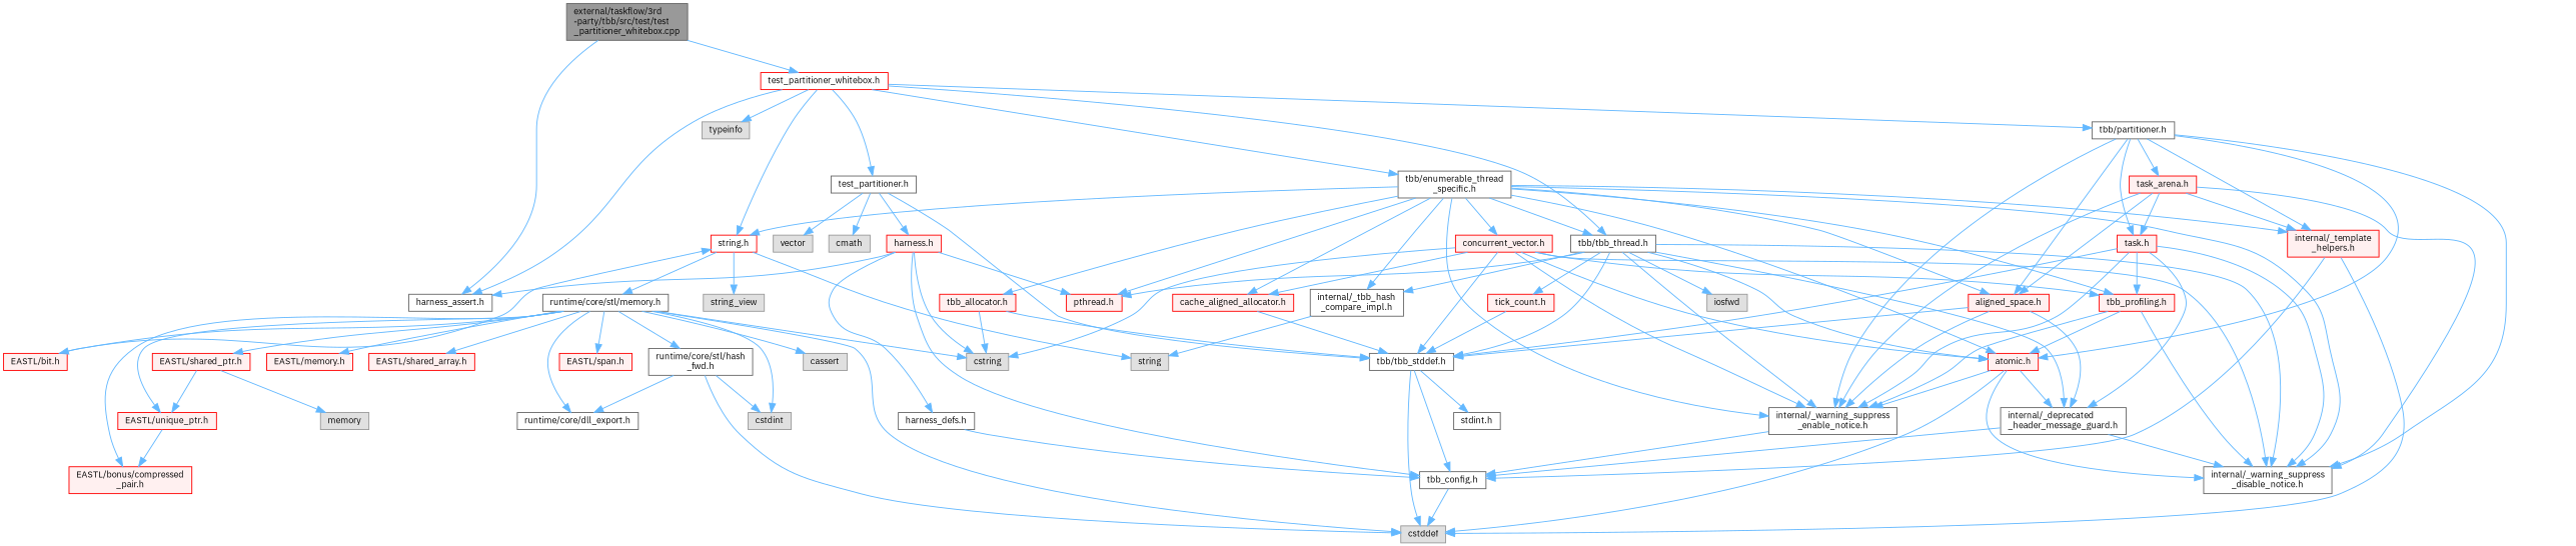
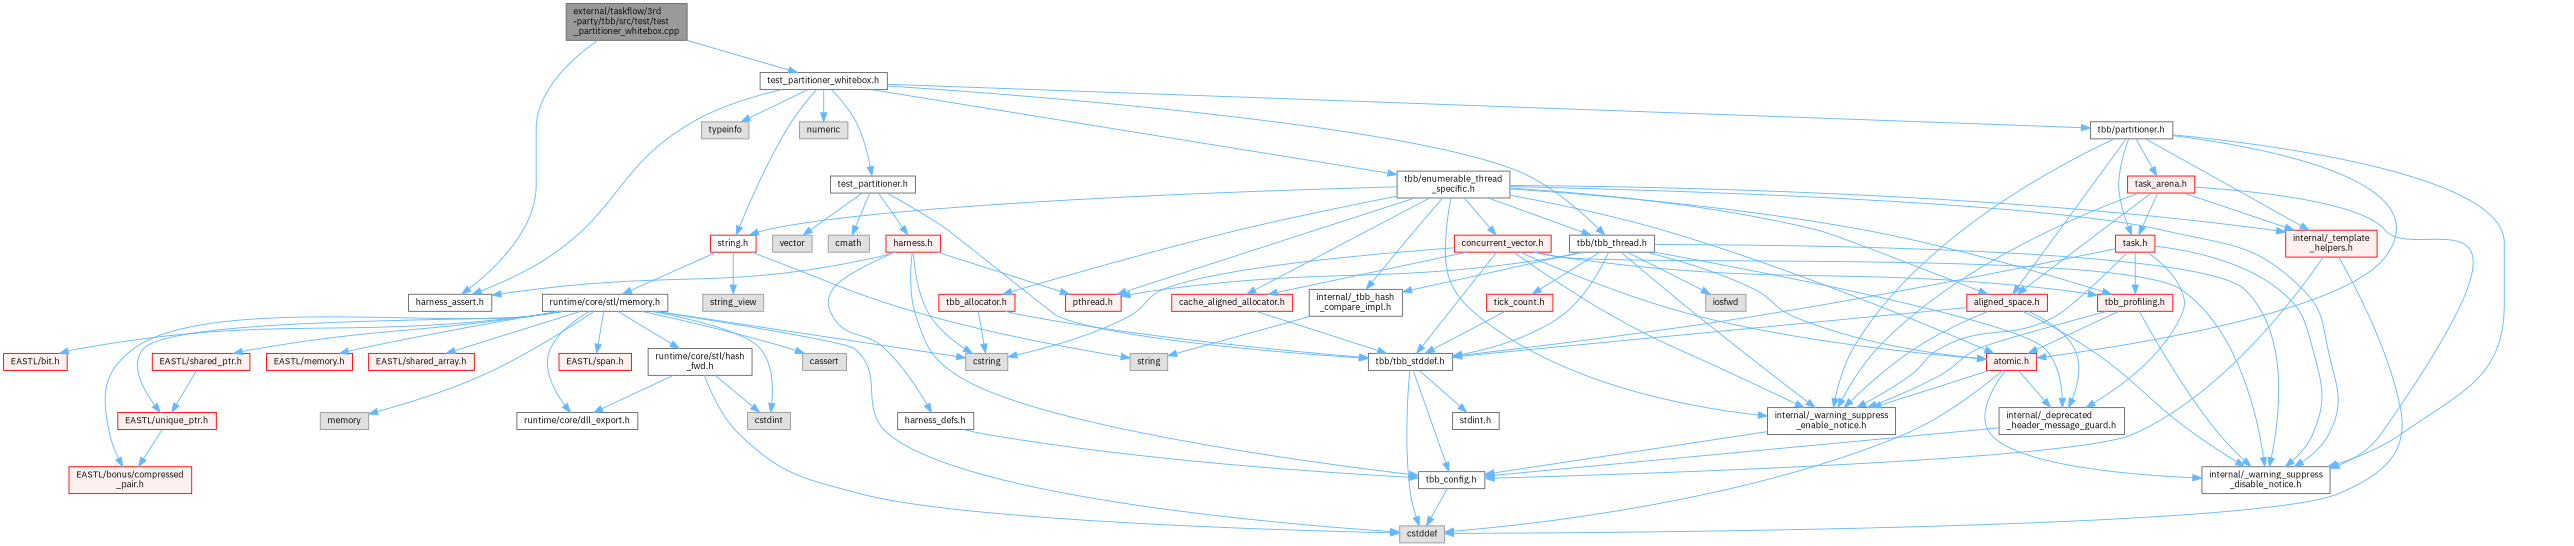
  digraph {
    fontname="IBM Plex Sans"
    node [color=red fillcolor="#FFF0F0" fontname="IBM Plex Sans" fontsize=10 shape=box style=filled]
    edge [color=steelblue1 fontname="IBM Plex Sans" fontsize=10 labelfontname=Helvetica labelfontsize=10 style=solid]
    n1 [color=gray40 fillcolor=grey60 fontcolor=black height=0.2 label="external/taskflow/3rd\l-party/tbb/src/test/test\l_partitioner_whitebox.cpp" width=0.4]
    n2 [color=grey40 fillcolor=white height=0.2 label="harness_assert.h" width=0.4]
-   n3 [fillcolor=white height=0.2 label="test_partitioner_whitebox.h" width=0.4]
+   n3 [color=grey40 fillcolor=white height=0.2 label="test_partitioner_whitebox.h" width=0.4]
    n4 [color=grey60 fillcolor="#E0E0E0" height=0.2 label=typeinfo width=0.4]
    n5 [fillcolor=white height=0.2 label="string.h" width=0.4]
    n6 [color=grey40 fillcolor=white height=0.2 label="test_partitioner.h" width=0.4]
+   n7 [color=grey60 fillcolor="#E0E0E0" height=0.2 label=numeric width=0.4]
    n8 [color=grey40 fillcolor=white height=0.2 label="tbb/tbb_thread.h" width=0.4]
    n9 [color=grey40 fillcolor=white height=0.2 label="tbb/enumerable_thread\l_specific.h" width=0.4]
    n10 [color=grey40 fillcolor=white height=0.2 label="tbb/partitioner.h" width=0.4]
    n11 [color=grey60 fillcolor="#E0E0E0" height=0.2 label=string width=0.4]
    n12 [color=grey60 fillcolor="#E0E0E0" height=0.2 label=string_view width=0.4]
    n13 [color=grey40 fillcolor=white height=0.2 label="runtime/core/stl/memory.h" width=0.4]
    n14 [color=grey60 fillcolor="#E0E0E0" height=0.2 label=cmath width=0.4]
    n15 [color=grey40 fillcolor=white height=0.2 label="tbb/tbb_stddef.h" width=0.4]
    n16 [height=0.2 label="harness.h" width=0.4]
    n17 [color=grey60 fillcolor="#E0E0E0" height=0.2 label=vector width=0.4]
    n18 [height=0.2 label="pthread.h" width=0.4]
    n19 [color=grey40 fillcolor=white height=0.2 label="internal/_deprecated\l_header_message_guard.h" width=0.4]
    n20 [color=grey40 fillcolor=white height=0.2 label="internal/_warning_suppress\l_enable_notice.h" width=0.4]
    n21 [height=0.2 label="atomic.h" width=0.4]
    n22 [color=grey40 fillcolor=white height=0.2 label="internal/_warning_suppress\l_disable_notice.h" width=0.4]
    n23 [color=grey40 fillcolor=white height=0.2 label="internal/_tbb_hash\l_compare_impl.h" width=0.4]
    n24 [height=0.2 label="tick_count.h" width=0.4]
    n25 [color=grey60 fillcolor="#E0E0E0" height=0.2 label=iosfwd width=0.4]
    n26 [height=0.2 label="concurrent_vector.h" width=0.4]
    n27 [height=0.2 label="cache_aligned_allocator.h" width=0.4]
    n28 [height=0.2 label="tbb_profiling.h" width=0.4]
    n29 [height=0.2 label="tbb_allocator.h" width=0.4]
    n30 [height=0.2 label="aligned_space.h" width=0.4]
    n31 [height=0.2 label="internal/_template\l_helpers.h" width=0.4]
    n32 [height=0.2 label="task.h" width=0.4]
    n33 [height=0.2 label="task_arena.h" width=0.4]
    n34 [color=grey60 fillcolor="#E0E0E0" height=0.2 label=cstddef width=0.4]
    n35 [color=grey60 fillcolor="#E0E0E0" height=0.2 label=cstdint width=0.4]
    n36 [color=grey60 fillcolor="#E0E0E0" height=0.2 label=cassert width=0.4]
    n37 [color=grey60 fillcolor="#E0E0E0" height=0.2 label=memory width=0.4]
    n38 [color=grey60 fillcolor="#E0E0E0" height=0.2 label=cstring width=0.4]
    n39 [height=0.2 label="EASTL/bit.h" width=0.4]
    n40 [height=0.2 label="EASTL/memory.h" width=0.4]
    n41 [height=0.2 label="EASTL/shared_array.h" width=0.4]
    n42 [height=0.2 label="EASTL/unique_ptr.h" width=0.4]
    n43 [height=0.2 label="EASTL/bonus/compressed\l_pair.h" width=0.4]
    n44 [height=0.2 label="EASTL/shared_ptr.h" width=0.4]
    n45 [height=0.2 label="EASTL/span.h" width=0.4]
    n46 [color=grey40 fillcolor=white height=0.2 label="runtime/core/dll_export.h" width=0.4]
    n47 [color=grey40 fillcolor=white height=0.2 label="runtime/core/stl/hash\l_fwd.h" width=0.4]
    n48 [color=grey40 fillcolor=white height=0.2 label="tbb_config.h" width=0.4]
    n49 [color=grey40 fillcolor=white height=0.2 label="stdint.h" width=0.4]
    n50 [color=grey40 fillcolor=white height=0.2 label="harness_defs.h" width=0.4]
    n1 -> n2
    n1 -> n3
    n3 -> n2
    n3 -> n4
    n3 -> n5
    n3 -> n6
+   n3 -> n7
    n3 -> n8
    n3 -> n9
    n3 -> n10
    n5 -> n11
    n5 -> n12
    n5 -> n13
    n6 -> n14
    n6 -> n15
    n6 -> n16
    n6 -> n17
    n8 -> n15
    n8 -> n18
    n8 -> n19
    n8 -> n20
    n8 -> n21
    n8 -> n22
    n8 -> n23
    n8 -> n24
    n8 -> n25
    n9 -> n5
    n9 -> n8
    n9 -> n18
    n9 -> n20
    n9 -> n21
    n9 -> n22
    n9 -> n23
    n9 -> n26
    n9 -> n27
    n9 -> n28
    n9 -> n29
    n9 -> n30
    n9 -> n31
    n10 -> n20
    n10 -> n21
    n10 -> n22
    n10 -> n30
    n10 -> n31
    n10 -> n32
    n10 -> n33
    n13 -> n34
    n13 -> n35
    n13 -> n36
-   n44 -> n37
+   n13 -> n37
    n13 -> n38
    n13 -> n39
    n13 -> n40
    n13 -> n41
    n13 -> n42
    n13 -> n43
    n13 -> n44
    n13 -> n45
    n13 -> n46
    n13 -> n47
    n15 -> n34
    n15 -> n48
    n15 -> n49
    n16 -> n2
    n16 -> n18
    n16 -> n38
    n16 -> n48
    n16 -> n50
    n19 -> n48
    n20 -> n48
    n21 -> n19
    n21 -> n20
    n21 -> n22
    n21 -> n34
    n23 -> n11
    n24 -> n15
    n26 -> n15
    n26 -> n20
    n26 -> n21
    n26 -> n22
    n26 -> n27
    n26 -> n28
    n26 -> n38
    n27 -> n15
    n28 -> n20
    n28 -> n21
    n28 -> n22
    n29 -> n15
    n29 -> n38
    n30 -> n15
    n30 -> n19
    n30 -> n20
-   n19 -> n22
+   n30 -> n22
    n31 -> n34
    n31 -> n48
    n32 -> n15
    n32 -> n19
    n32 -> n20
    n32 -> n22
    n32 -> n28
    n33 -> n20
    n33 -> n22
    n33 -> n30
    n33 -> n31
    n33 -> n32
-   n39 -> n5
    n42 -> n43
    n44 -> n42
    n47 -> n34
    n47 -> n35
    n47 -> n46
    n48 -> n34
    n50 -> n48
  }
